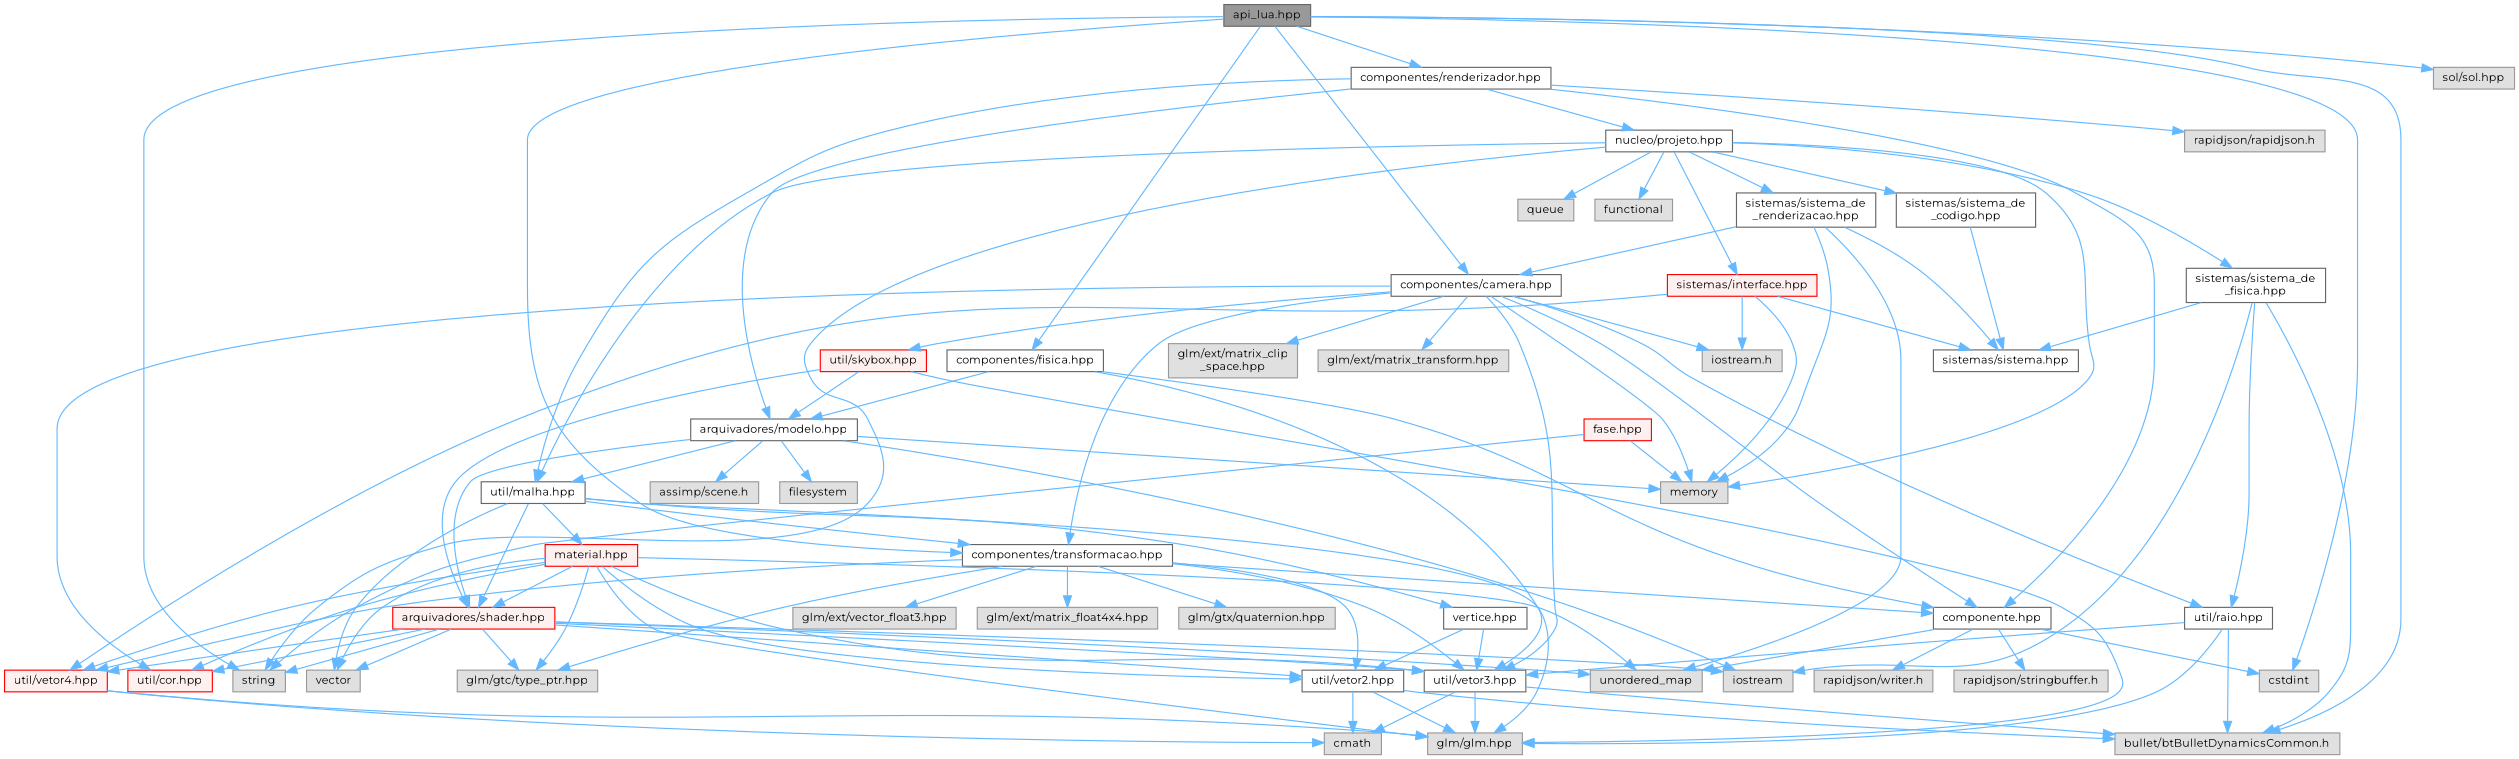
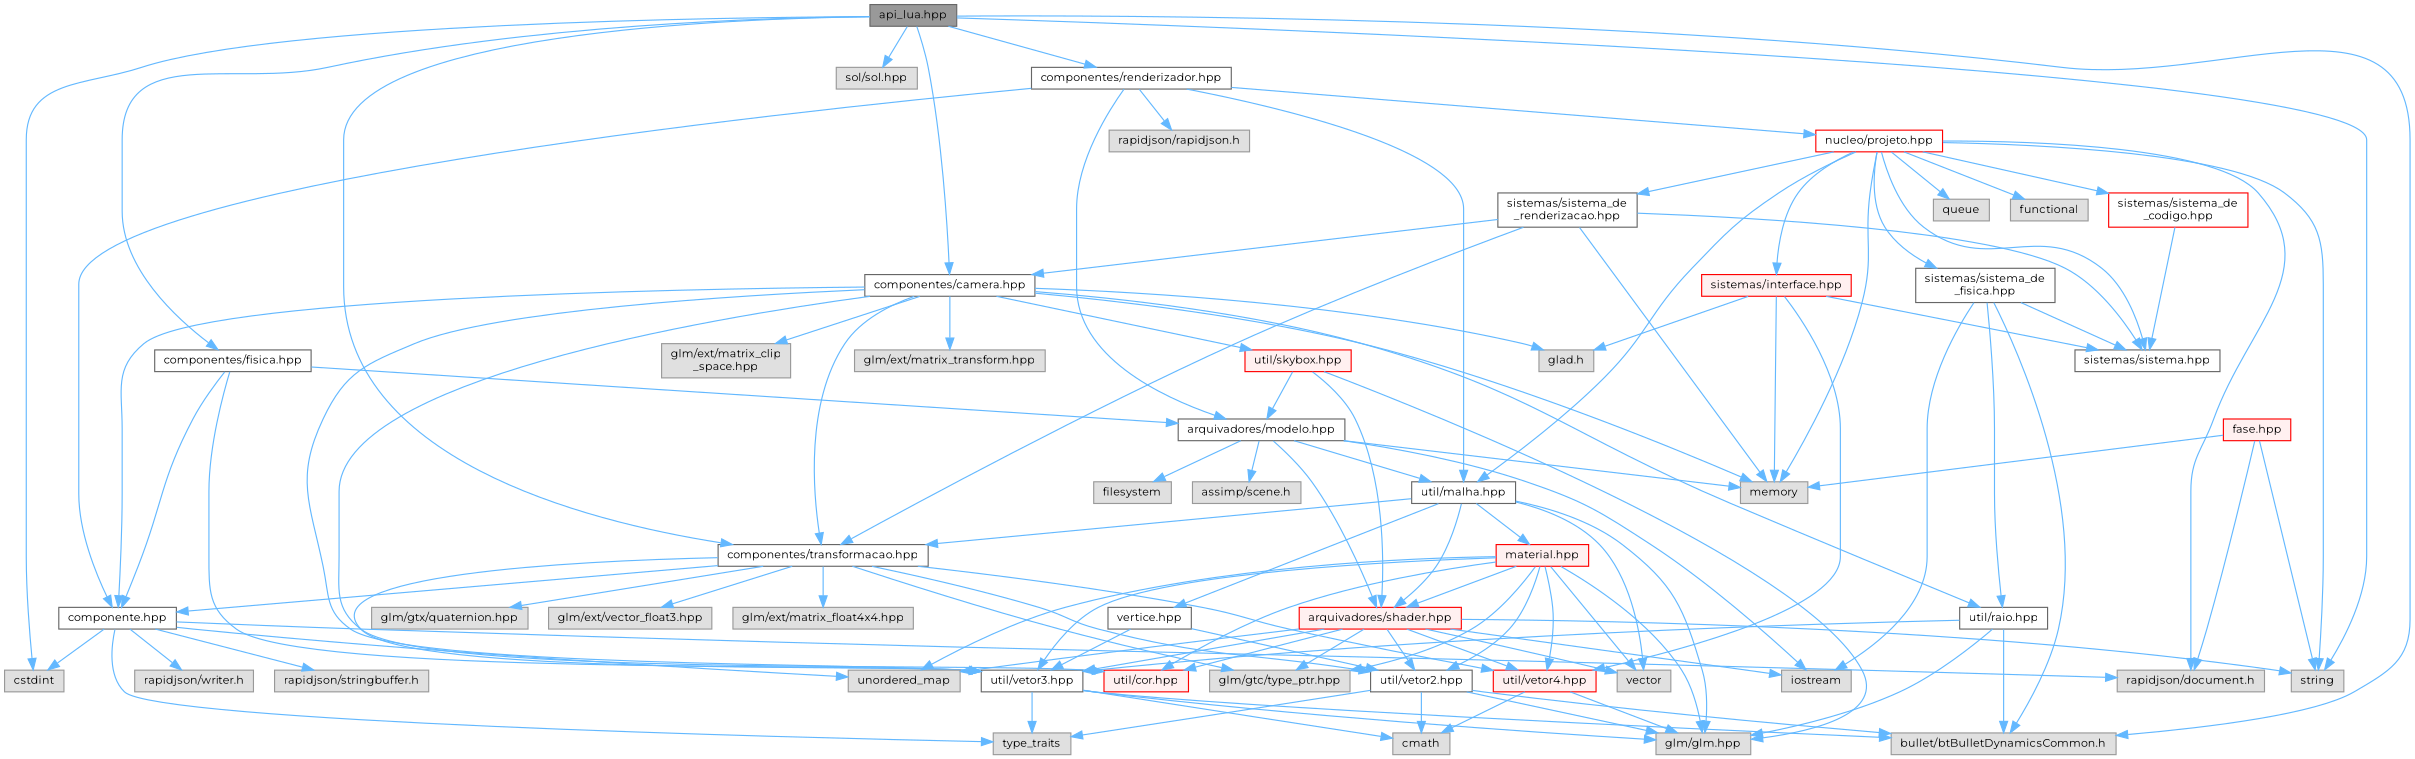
  digraph {
    fontname=Montserrat
    node [color=grey60 fillcolor="#E0E0E0" fontname=Montserrat fontsize=10 shape=box style=filled]
    edge [color=steelblue1 fontname=Montserrat fontsize=10 labelfontname=Helvetica labelfontsize=10 style=solid]
    n1 [color=gray40 fillcolor=grey60 fontcolor=black height=0.2 label="api_lua.hpp" width=0.4]
    n2 [height=0.2 label=string width=0.4]
    n3 [height=0.2 label=cstdint width=0.4]
    n4 [height=0.2 label="bullet/btBulletDynamicsCommon.h" width=0.4]
    n5 [height=0.2 label="sol/sol.hpp" width=0.4]
    n6 [color=grey40 fillcolor=white height=0.2 label="componentes/fisica.hpp" width=0.4]
    n7 [color=grey40 fillcolor=white height=0.2 label="componentes/transformacao.hpp" width=0.4]
    n8 [color=grey40 fillcolor=white height=0.2 label="componentes/renderizador.hpp" width=0.4]
    n9 [color=grey40 fillcolor=white height=0.2 label="componentes/camera.hpp" width=0.4]
    n10 [color=grey40 fillcolor=white height=0.2 label="arquivadores/modelo.hpp" width=0.4]
    n11 [color=grey40 fillcolor=white height=0.2 label="util/vetor3.hpp" width=0.4]
    n12 [color=grey40 fillcolor=white height=0.2 label="componente.hpp" width=0.4]
    n13 [height=0.2 label="glm/gtc/type_ptr.hpp" width=0.4]
    n14 [color=red fillcolor="#FFF0F0" height=0.2 label="util/vetor4.hpp" width=0.4]
    n15 [color=grey40 fillcolor=white height=0.2 label="util/vetor2.hpp" width=0.4]
    n16 [height=0.2 label="glm/ext/vector_float3.hpp" width=0.4]
    n17 [height=0.2 label="glm/ext/matrix_float4x4.hpp" width=0.4]
    n18 [height=0.2 label="glm/gtx/quaternion.hpp" width=0.4]
    n19 [color=grey40 fillcolor=white height=0.2 label="util/malha.hpp" width=0.4]
    n20 [height=0.2 label="rapidjson/rapidjson.h" width=0.4]
-   n21 [color=grey40 fillcolor=white height=0.2 label="nucleo/projeto.hpp" width=0.4]
+   n21 [color=red fillcolor=white height=0.2 label="nucleo/projeto.hpp" width=0.4]
    n22 [height=0.2 label=memory width=0.4]
    n23 [color=red fillcolor="#FFF0F0" height=0.2 label="util/cor.hpp" width=0.4]
    n24 [color=grey40 fillcolor=white height=0.2 label="util/raio.hpp" width=0.4]
    n25 [height=0.2 label="glm/ext/matrix_clip\l_space.hpp" width=0.4]
    n26 [height=0.2 label="glm/ext/matrix_transform.hpp" width=0.4]
-   n27 [height=0.2 label="iostream.h" width=0.4]
+   n27 [height=0.2 label="glad.h" width=0.4]
    n28 [color=red fillcolor="#FFF0F0" height=0.2 label="util/skybox.hpp" width=0.4]
    n29 [height=0.2 label="assimp/scene.h" width=0.4]
    n30 [height=0.2 label=filesystem width=0.4]
    n31 [color=red fillcolor="#FFF0F0" height=0.2 label="arquivadores/shader.hpp" width=0.4]
    n32 [height=0.2 label=iostream width=0.4]
    n33 [height=0.2 label="glm/glm.hpp" width=0.4]
    n34 [height=0.2 label=cmath width=0.4]
+   n35 [height=0.2 label=type_traits width=0.4]
    n36 [height=0.2 label=unordered_map width=0.4]
+   n37 [height=0.2 label="rapidjson/document.h" width=0.4]
    n38 [height=0.2 label="rapidjson/writer.h" width=0.4]
    n39 [height=0.2 label="rapidjson/stringbuffer.h" width=0.4]
    n40 [height=0.2 label=vector width=0.4]
    n41 [color=red fillcolor="#FFF0F0" height=0.2 label="material.hpp" width=0.4]
    n42 [color=grey40 fillcolor=white height=0.2 label="vertice.hpp" width=0.4]
    n43 [height=0.2 label=queue width=0.4]
    n44 [height=0.2 label=functional width=0.4]
    n45 [color=grey40 fillcolor=white height=0.2 label="sistemas/sistema.hpp" width=0.4]
    n46 [color=grey40 fillcolor=white height=0.2 label="sistemas/sistema_de\l_fisica.hpp" width=0.4]
    n47 [color=grey40 fillcolor=white height=0.2 label="sistemas/sistema_de\l_renderizacao.hpp" width=0.4]
-   n48 [color=grey40 fillcolor=white height=0.2 label="sistemas/sistema_de\l_codigo.hpp" width=0.4]
+   n48 [color=red fillcolor=white height=0.2 label="sistemas/sistema_de\l_codigo.hpp" width=0.4]
    n49 [color=red fillcolor="#FFF0F0" height=0.2 label="sistemas/interface.hpp" width=0.4]
    n50 [color=red fillcolor="#FFF0F0" height=0.2 label="fase.hpp" width=0.4]
    n1 -> n2
    n1 -> n3
    n1 -> n4
    n1 -> n5
    n1 -> n6
    n1 -> n7
    n1 -> n8
    n1 -> n9
    n6 -> n10
    n6 -> n11
    n6 -> n12
    n7 -> n11
    n7 -> n12
    n7 -> n13
    n7 -> n14
    n7 -> n15
    n7 -> n16
    n7 -> n17
    n7 -> n18
    n8 -> n10
    n8 -> n12
    n8 -> n19
    n8 -> n20
    n8 -> n21
    n9 -> n7
    n9 -> n11
    n9 -> n12
    n9 -> n22
    n9 -> n23
    n9 -> n24
    n9 -> n25
    n9 -> n26
    n9 -> n27
    n9 -> n28
    n10 -> n19
    n10 -> n22
    n10 -> n29
    n10 -> n30
    n10 -> n31
    n10 -> n32
    n11 -> n4
    n11 -> n33
    n11 -> n34
+   n11 -> n35
    n12 -> n3
+   n12 -> n35
    n12 -> n36
+   n12 -> n37
    n12 -> n38
    n12 -> n39
    n14 -> n33
    n14 -> n34
    n15 -> n4
    n15 -> n33
    n15 -> n34
+   n15 -> n35
    n19 -> n7
    n19 -> n31
    n19 -> n33
    n19 -> n40
    n19 -> n41
    n19 -> n42
    n21 -> n2
    n21 -> n19
    n21 -> n22
+   n21 -> n37
    n21 -> n43
    n21 -> n44
+   n21 -> n45
    n21 -> n46
    n21 -> n47
    n21 -> n48
    n21 -> n49
    n24 -> n4
    n24 -> n11
    n24 -> n33
    n28 -> n10
    n28 -> n31
    n28 -> n33
    n31 -> n2
    n31 -> n11
    n31 -> n13
    n31 -> n14
    n31 -> n15
    n31 -> n23
    n31 -> n32
    n31 -> n36
    n31 -> n40
    n41 -> n11
    n41 -> n13
    n41 -> n14
    n41 -> n15
    n41 -> n23
    n41 -> n31
    n41 -> n33
    n41 -> n36
    n41 -> n40
    n42 -> n11
    n42 -> n15
    n46 -> n4
    n46 -> n24
    n46 -> n32
    n46 -> n45
-   n47 -> n36
+   n47 -> n7
    n47 -> n9
    n47 -> n22
    n47 -> n45
    n48 -> n45
    n49 -> n14
    n49 -> n22
    n49 -> n27
    n49 -> n45
    n50 -> n2
    n50 -> n22
+   n50 -> n37
  }
